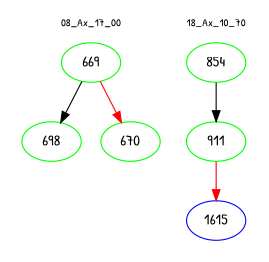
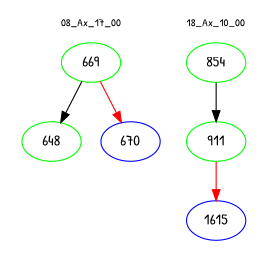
  digraph {
    fontname="Patrick Hand"
    node [color=green fontname="Patrick Hand"]
    edge [color=black fontname="Patrick Hand"]
    n1 [label=669]
-   n2 [label=698]
-   n3 [label=670]
+   n2 [label=648]
+   n3 [color=blue label=670]
    n4 [label=854]
    n5 [label=911]
    n6 [color=blue label=1615]
    subgraph cluster_1 {
      color=white
      fontsize=10
      label="08_Ax_17_00"
      n1
      n2
      n3
    }
    subgraph cluster_2 {
      color=white
      fontsize=10
-     label="18_Ax_10_70"
+     label="18_Ax_10_00"
      n4
      n5
      n6
    }
    n1 -> n2
    n1 -> n3 [color=red]
    n4 -> n5
    n5 -> n6 [color=red]
  }
